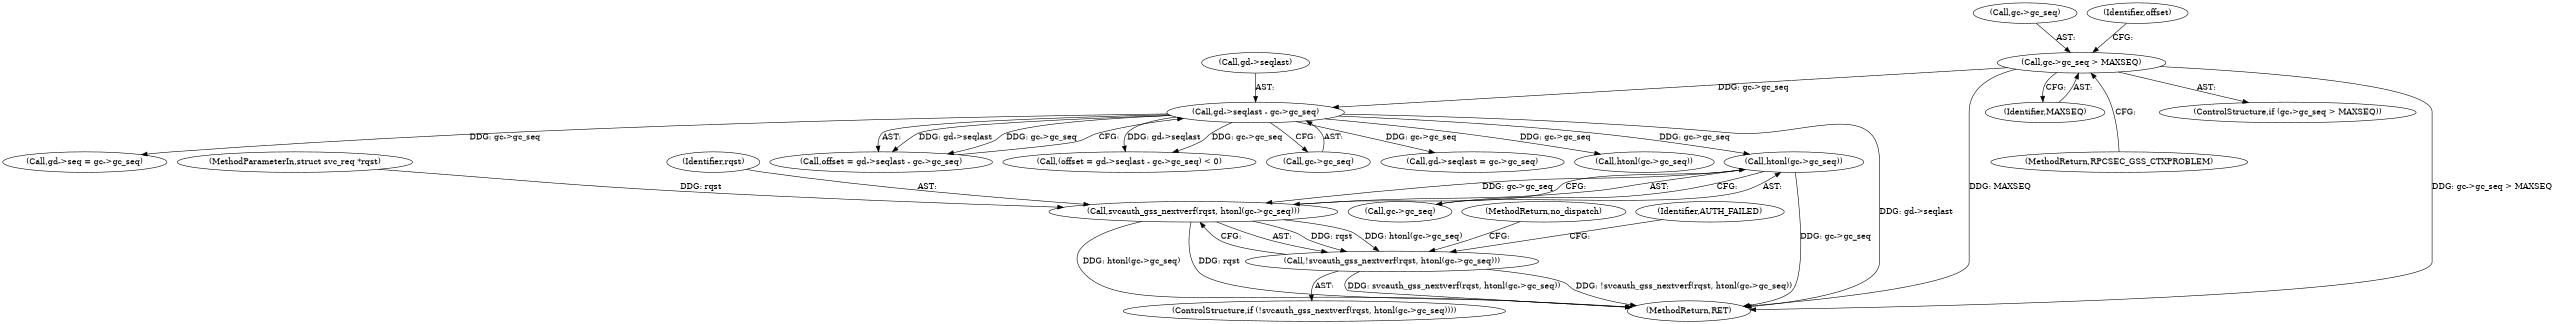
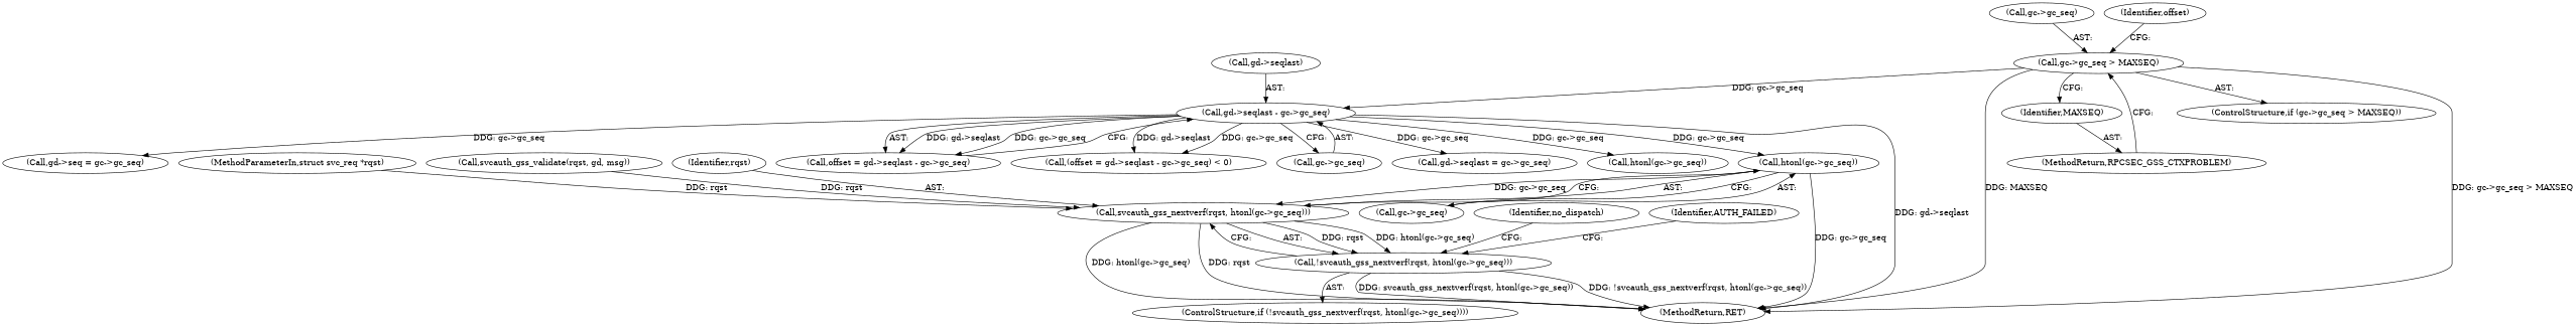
  digraph {
    n1 [label="(Call,htonl(gc->gc_seq))"]
    n2 [label="(Call,svcauth_gss_nextverf(rqst, htonl(gc->gc_seq)))"]
    n3 [label="(Call,gc->gc_seq)"]
    n4 [label="(MethodReturn,RET)"]
    n5 [label="(Call,!svcauth_gss_nextverf(rqst, htonl(gc->gc_seq)))"]
    n6 [label="(Call,gd->seqlast - gc->gc_seq)"]
    n7 [label="(Call,gd->seq = gc->gc_seq)"]
    n8 [label="(Call,offset = gd->seqlast - gc->gc_seq)"]
    n9 [label="(Call,(offset = gd->seqlast - gc->gc_seq) < 0)"]
    n10 [label="(Call,gc->gc_seq)"]
    n11 [label="(Call,gd->seqlast = gc->gc_seq)"]
    n12 [label="(Call,htonl(gc->gc_seq))"]
    n13 [label="(Call,gc->gc_seq > MAXSEQ)"]
    n14 [label="(Identifier,MAXSEQ)"]
    n15 [label="(ControlStructure,if (gc->gc_seq > MAXSEQ))"]
    n16 [label="(ControlStructure,if (!svcauth_gss_nextverf(rqst, htonl(gc->gc_seq))))"]
-   n17 [label="(MethodReturn,no_dispatch)"]
+   n17 [label="(Identifier,no_dispatch)"]
    n18 [label="(MethodParameterIn,struct svc_req *rqst)"]
+   n19 [label="(Call,svcauth_gss_validate(rqst, gd, msg))"]
    n20 [label="(Call,gc->gc_seq)"]
    n21 [label="(Identifier,offset)"]
    n22 [label="(MethodReturn,RPCSEC_GSS_CTXPROBLEM)"]
    n23 [label="(Identifier,AUTH_FAILED)"]
    n24 [label="(Call,gd->seqlast)"]
    n25 [label="(Identifier,rqst)"]
    n1 -> n2 [label="AST: "]
    n1 -> n2 [label="DDG: gc->gc_seq"]
    n1 -> n3 [label="CFG: "]
    n1 -> n4 [label="DDG: gc->gc_seq"]
    n2 -> n1 [label="CFG: "]
    n2 -> n4 [label="DDG: htonl(gc->gc_seq)"]
    n2 -> n4 [label="DDG: rqst"]
    n2 -> n5 [label="AST: "]
    n2 -> n5 [label="DDG: rqst"]
    n2 -> n5 [label="DDG: htonl(gc->gc_seq)"]
    n3 -> n1 [label="AST: "]
    n5 -> n2 [label="CFG: "]
    n5 -> n4 [label="DDG: !svcauth_gss_nextverf(rqst, htonl(gc->gc_seq))"]
    n5 -> n4 [label="DDG: svcauth_gss_nextverf(rqst, htonl(gc->gc_seq))"]
    n5 -> n16 [label="AST: "]
    n6 -> n1 [label="DDG: gc->gc_seq"]
    n6 -> n4 [label="DDG: gd->seqlast"]
    n6 -> n7 [label="DDG: gc->gc_seq"]
    n6 -> n8 [label="AST: "]
    n6 -> n8 [label="DDG: gd->seqlast"]
    n6 -> n8 [label="DDG: gc->gc_seq"]
    n6 -> n9 [label="DDG: gd->seqlast"]
    n6 -> n9 [label="DDG: gc->gc_seq"]
    n6 -> n10 [label="CFG: "]
    n6 -> n11 [label="DDG: gc->gc_seq"]
    n6 -> n12 [label="DDG: gc->gc_seq"]
    n8 -> n6 [label="CFG: "]
    n10 -> n6 [label="AST: "]
    n13 -> n4 [label="DDG: gc->gc_seq > MAXSEQ"]
    n13 -> n4 [label="DDG: MAXSEQ"]
    n13 -> n6 [label="DDG: gc->gc_seq"]
    n13 -> n14 [label="CFG: "]
    n13 -> n15 [label="AST: "]
-   n14 -> n13 [label="AST: "]
+   n14 -> n22 [label="AST: "]
    n17 -> n5 [label="CFG: "]
    n18 -> n2 [label="DDG: rqst"]
+   n19 -> n2 [label="DDG: rqst"]
    n20 -> n13 [label="AST: "]
    n21 -> n13 [label="CFG: "]
    n22 -> n13 [label="CFG: "]
    n23 -> n5 [label="CFG: "]
    n24 -> n6 [label="AST: "]
    n25 -> n2 [label="AST: "]
  }
